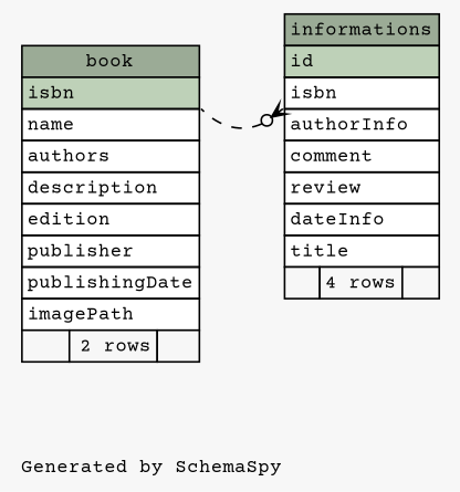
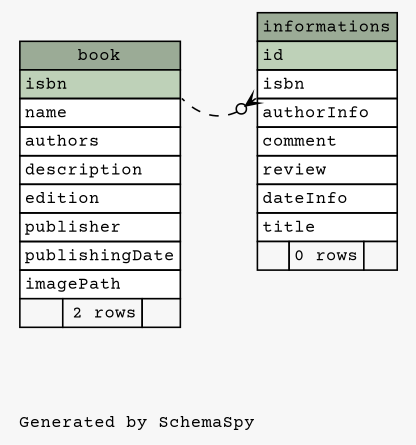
  digraph {
    bgcolor="#f7f7f7"
    fontname="Courier Prime"
    fontsize=11
    label="\nGenerated by SchemaSpy"
    labeljust=l
    nodesep=0.18
    rankdir=RL
    ranksep=0.46
    node [fontname="Courier Prime" fontsize=11 shape=plaintext]
    n1 [label=<     <TABLE BORDER="0" CELLBORDER="1" CELLSPACING="0" BGCOLOR="#ffffff">       <TR><TD COLSPAN="3" BGCOLOR="#9bab96" ALIGN="CENTER">book</TD></TR>       <TR><TD PORT="isbn" COLSPAN="3" BGCOLOR="#bed1b8" ALIGN="LEFT">isbn</TD></TR>       <TR><TD PORT="name" COLSPAN="3" ALIGN="LEFT">name</TD></TR>       <TR><TD PORT="authors" COLSPAN="3" ALIGN="LEFT">authors</TD></TR>       <TR><TD PORT="description" COLSPAN="3" ALIGN="LEFT">description</TD></TR>       <TR><TD PORT="edition" COLSPAN="3" ALIGN="LEFT">edition</TD></TR>       <TR><TD PORT="publisher" COLSPAN="3" ALIGN="LEFT">publisher</TD></TR>       <TR><TD PORT="publishingDate" COLSPAN="3" ALIGN="LEFT">publishingDate</TD></TR>       <TR><TD PORT="imagePath" COLSPAN="3" ALIGN="LEFT">imagePath</TD></TR>       <TR><TD ALIGN="LEFT" BGCOLOR="#f7f7f7">  </TD><TD ALIGN="RIGHT" BGCOLOR="#f7f7f7">2 rows</TD><TD ALIGN="RIGHT" BGCOLOR="#f7f7f7">  </TD></TR>     </TABLE>>]
-   n2 [label=<     <TABLE BORDER="0" CELLBORDER="1" CELLSPACING="0" BGCOLOR="#ffffff">       <TR><TD COLSPAN="3" BGCOLOR="#9bab96" ALIGN="CENTER">informations</TD></TR>       <TR><TD PORT="id" COLSPAN="3" BGCOLOR="#bed1b8" ALIGN="LEFT">id</TD></TR>       <TR><TD PORT="isbn" COLSPAN="3" ALIGN="LEFT">isbn</TD></TR>       <TR><TD PORT="authorInfo" COLSPAN="3" ALIGN="LEFT">authorInfo</TD></TR>       <TR><TD PORT="comment" COLSPAN="3" ALIGN="LEFT">comment</TD></TR>       <TR><TD PORT="review" COLSPAN="3" ALIGN="LEFT">review</TD></TR>       <TR><TD PORT="dateInfo" COLSPAN="3" ALIGN="LEFT">dateInfo</TD></TR>       <TR><TD PORT="title" COLSPAN="3" ALIGN="LEFT">title</TD></TR>       <TR><TD ALIGN="LEFT" BGCOLOR="#f7f7f7">  </TD><TD ALIGN="RIGHT" BGCOLOR="#f7f7f7">4 rows</TD><TD ALIGN="RIGHT" BGCOLOR="#f7f7f7">  </TD></TR>     </TABLE>>]
+   n2 [label=<     <TABLE BORDER="0" CELLBORDER="1" CELLSPACING="0" BGCOLOR="#ffffff">       <TR><TD COLSPAN="3" BGCOLOR="#9bab96" ALIGN="CENTER">informations</TD></TR>       <TR><TD PORT="id" COLSPAN="3" BGCOLOR="#bed1b8" ALIGN="LEFT">id</TD></TR>       <TR><TD PORT="isbn" COLSPAN="3" ALIGN="LEFT">isbn</TD></TR>       <TR><TD PORT="authorInfo" COLSPAN="3" ALIGN="LEFT">authorInfo</TD></TR>       <TR><TD PORT="comment" COLSPAN="3" ALIGN="LEFT">comment</TD></TR>       <TR><TD PORT="review" COLSPAN="3" ALIGN="LEFT">review</TD></TR>       <TR><TD PORT="dateInfo" COLSPAN="3" ALIGN="LEFT">dateInfo</TD></TR>       <TR><TD PORT="title" COLSPAN="3" ALIGN="LEFT">title</TD></TR>       <TR><TD ALIGN="LEFT" BGCOLOR="#f7f7f7">  </TD><TD ALIGN="RIGHT" BGCOLOR="#f7f7f7">0 rows</TD><TD ALIGN="RIGHT" BGCOLOR="#f7f7f7">  </TD></TR>     </TABLE>>]
    n2 -> n1 [arrowhead=none arrowsize=0.8 arrowtail=crowodot dir=back headport="isbn:se" style=dashed tailport="isbn:sw" fontname="Courier Prime"]
  }
